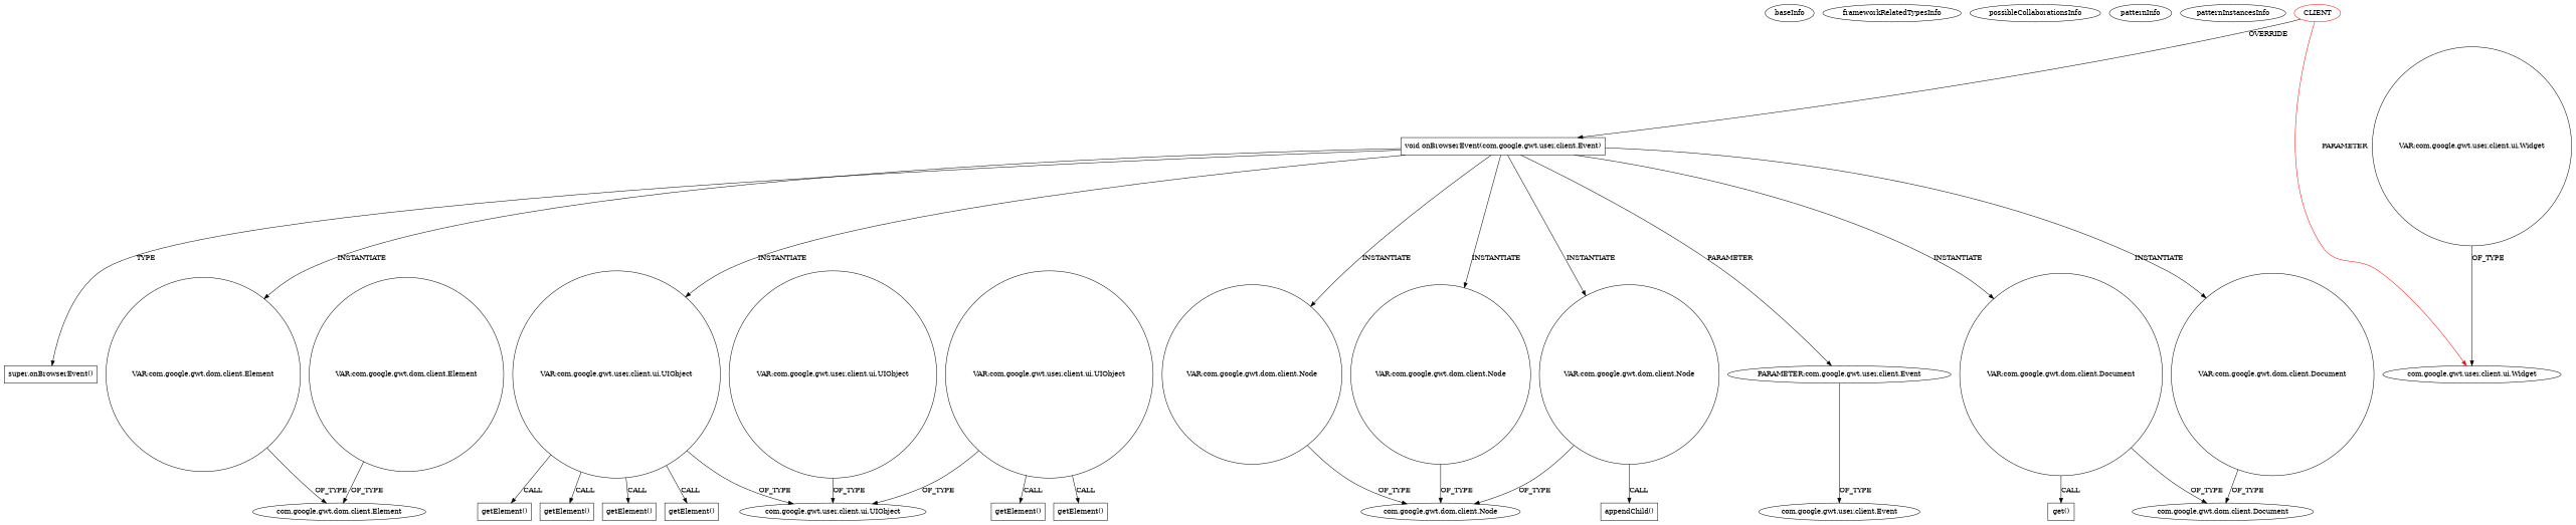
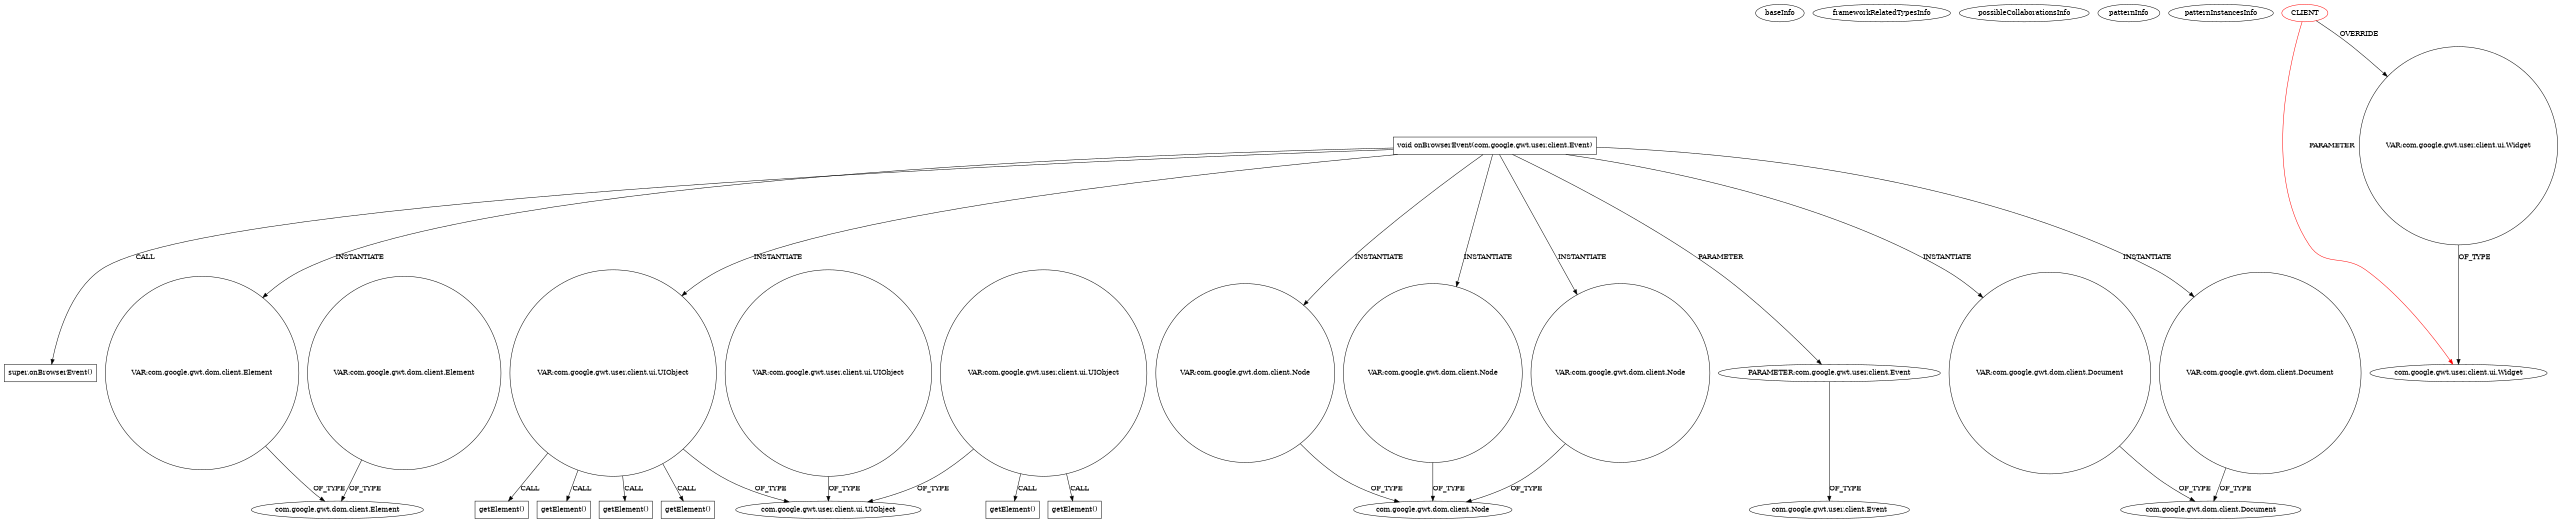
  digraph {
    node [isFrameworkType=false vertexType=VARIABLE_EXPRESION]
    baseInfo [category=pattern graphId=807 isAnonymous=false possibleRelation=false isFrameworkType="" vertexType=""]
    frameworkRelatedTypesInfo [0="com.google.gwt.user.client.ui.Widget" isFrameworkType="" vertexType=""]
    possibleCollaborationsInfo [isFrameworkType="" vertexType=""]
    patternInfo [frequency=2.0 patternRootClient=0 isFrameworkType="" vertexType=""]
    patternInstancesInfo [0="dapicard-gwt-surface~/dapicard-gwt-surface/gwt-surface-master/gwt-surface/src/main/java/com/axeiya/gwt/surface/client/ContentEditableSurface.java~ContentEditableSurface~1180" 1="laaglu-lib-gwt-file~/laaglu-lib-gwt-file/lib-gwt-file-master/src/main/java/org/vectomatic/file/FileUploadExt.java~FileUploadExt~3456" isFrameworkType="" vertexType=""]
    n6 [label="super.onBrowserEvent()" shape=box vertexType=SUPER_CALL]
    n7 [label="void onBrowserEvent(com.google.gwt.user.client.Event)" shape=box vertexType=OVERRIDING_METHOD_DECLARATION]
    n8 [label="VAR:com.google.gwt.dom.client.Element" shape=circle]
    n9 [label="VAR:com.google.gwt.user.client.ui.UIObject" shape=circle]
    n10 [label="VAR:com.google.gwt.dom.client.Node" shape=circle]
    n11 [label="VAR:com.google.gwt.dom.client.Node" shape=circle]
    n12 [label="VAR:com.google.gwt.dom.client.Node" shape=circle]
    n13 [label="PARAMETER:com.google.gwt.user.client.Event" vertexType=PARAMETER_DECLARATION]
    n14 [label="VAR:com.google.gwt.dom.client.Document" shape=circle]
    n15 [label="VAR:com.google.gwt.dom.client.Document" shape=circle]
    n16 [label="com.google.gwt.dom.client.Element" vertexType=FRAMEWORK_CLASS_TYPE]
    n17 [label="getElement()" shape=box vertexType=INSIDE_CALL]
    n18 [label="getElement()" shape=box vertexType=INSIDE_CALL]
    n19 [label="getElement()" shape=box vertexType=INSIDE_CALL]
    n20 [label="getElement()" shape=box vertexType=INSIDE_CALL]
    n21 [label="com.google.gwt.user.client.ui.UIObject" vertexType=FRAMEWORK_CLASS_TYPE]
    n22 [label="com.google.gwt.dom.client.Node" vertexType=FRAMEWORK_CLASS_TYPE]
-   n23 [label="appendChild()" shape=box vertexType=INSIDE_CALL]
    n24 [label="com.google.gwt.user.client.Event" vertexType=FRAMEWORK_CLASS_TYPE]
-   n25 [label="get()" shape=box vertexType=INSIDE_CALL]
    n26 [label="com.google.gwt.dom.client.Document" vertexType=FRAMEWORK_CLASS_TYPE]
    n27 [color=red label=CLIENT vertexType=ROOT_CLIENT_CLASS_DECLARATION]
    n28 [label="com.google.gwt.user.client.ui.Widget" vertexType=FRAMEWORK_CLASS_TYPE]
    n29 [label="VAR:com.google.gwt.user.client.ui.Widget" shape=circle]
    n30 [label="VAR:com.google.gwt.dom.client.Element" shape=circle]
    n31 [label="VAR:com.google.gwt.user.client.ui.UIObject" shape=circle]
    n32 [label="VAR:com.google.gwt.user.client.ui.UIObject" shape=circle]
    n33 [label="getElement()" shape=box vertexType=INSIDE_CALL]
    n34 [label="getElement()" shape=box vertexType=INSIDE_CALL]
-   n7 -> n6 [label=TYPE]
+   n7 -> n6 [label=CALL]
    n7 -> n8 [label=INSTANTIATE]
    n7 -> n9 [label=INSTANTIATE]
    n7 -> n10 [label=INSTANTIATE]
    n7 -> n11 [label=INSTANTIATE]
    n7 -> n12 [label=INSTANTIATE]
    n7 -> n13 [label=PARAMETER]
    n7 -> n14 [label=INSTANTIATE]
    n7 -> n15 [label=INSTANTIATE]
    n8 -> n16 [label=OF_TYPE]
    n9 -> n17 [label=CALL]
    n9 -> n18 [label=CALL]
    n9 -> n19 [label=CALL]
    n9 -> n20 [label=CALL]
    n9 -> n21 [label=OF_TYPE]
    n10 -> n22 [label=OF_TYPE]
    n11 -> n22 [label=OF_TYPE]
    n12 -> n22 [label=OF_TYPE]
-   n12 -> n23 [label=CALL]
    n13 -> n24 [label=OF_TYPE]
-   n14 -> n25 [label=CALL]
    n14 -> n26 [label=OF_TYPE]
    n15 -> n26 [label=OF_TYPE]
-   n27 -> n7 [label=OVERRIDE]
+   n27 -> n29 [label=OVERRIDE]
    n27 -> n28 [color=red label=PARAMETER]
    n29 -> n28 [label=OF_TYPE]
    n30 -> n16 [label=OF_TYPE]
    n31 -> n21 [label=OF_TYPE]
    n32 -> n21 [label=OF_TYPE]
    n32 -> n33 [label=CALL]
    n32 -> n34 [label=CALL]
  }
